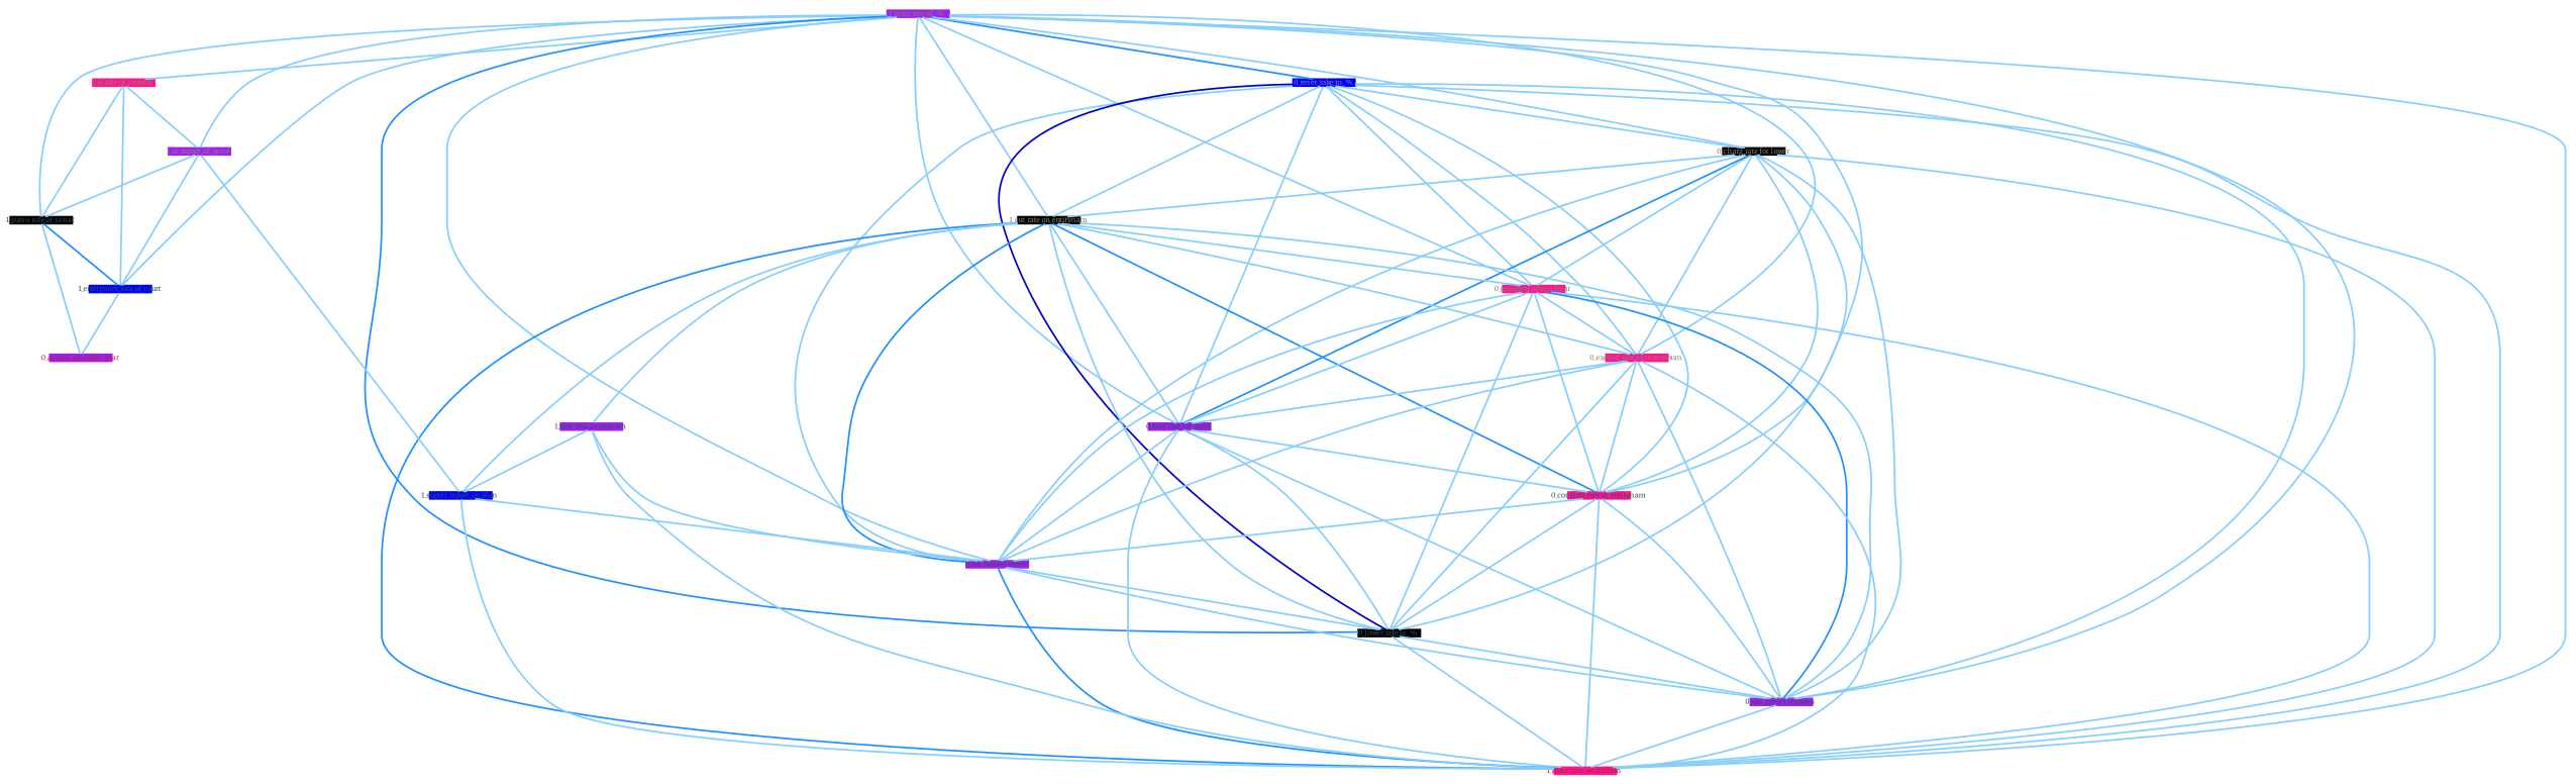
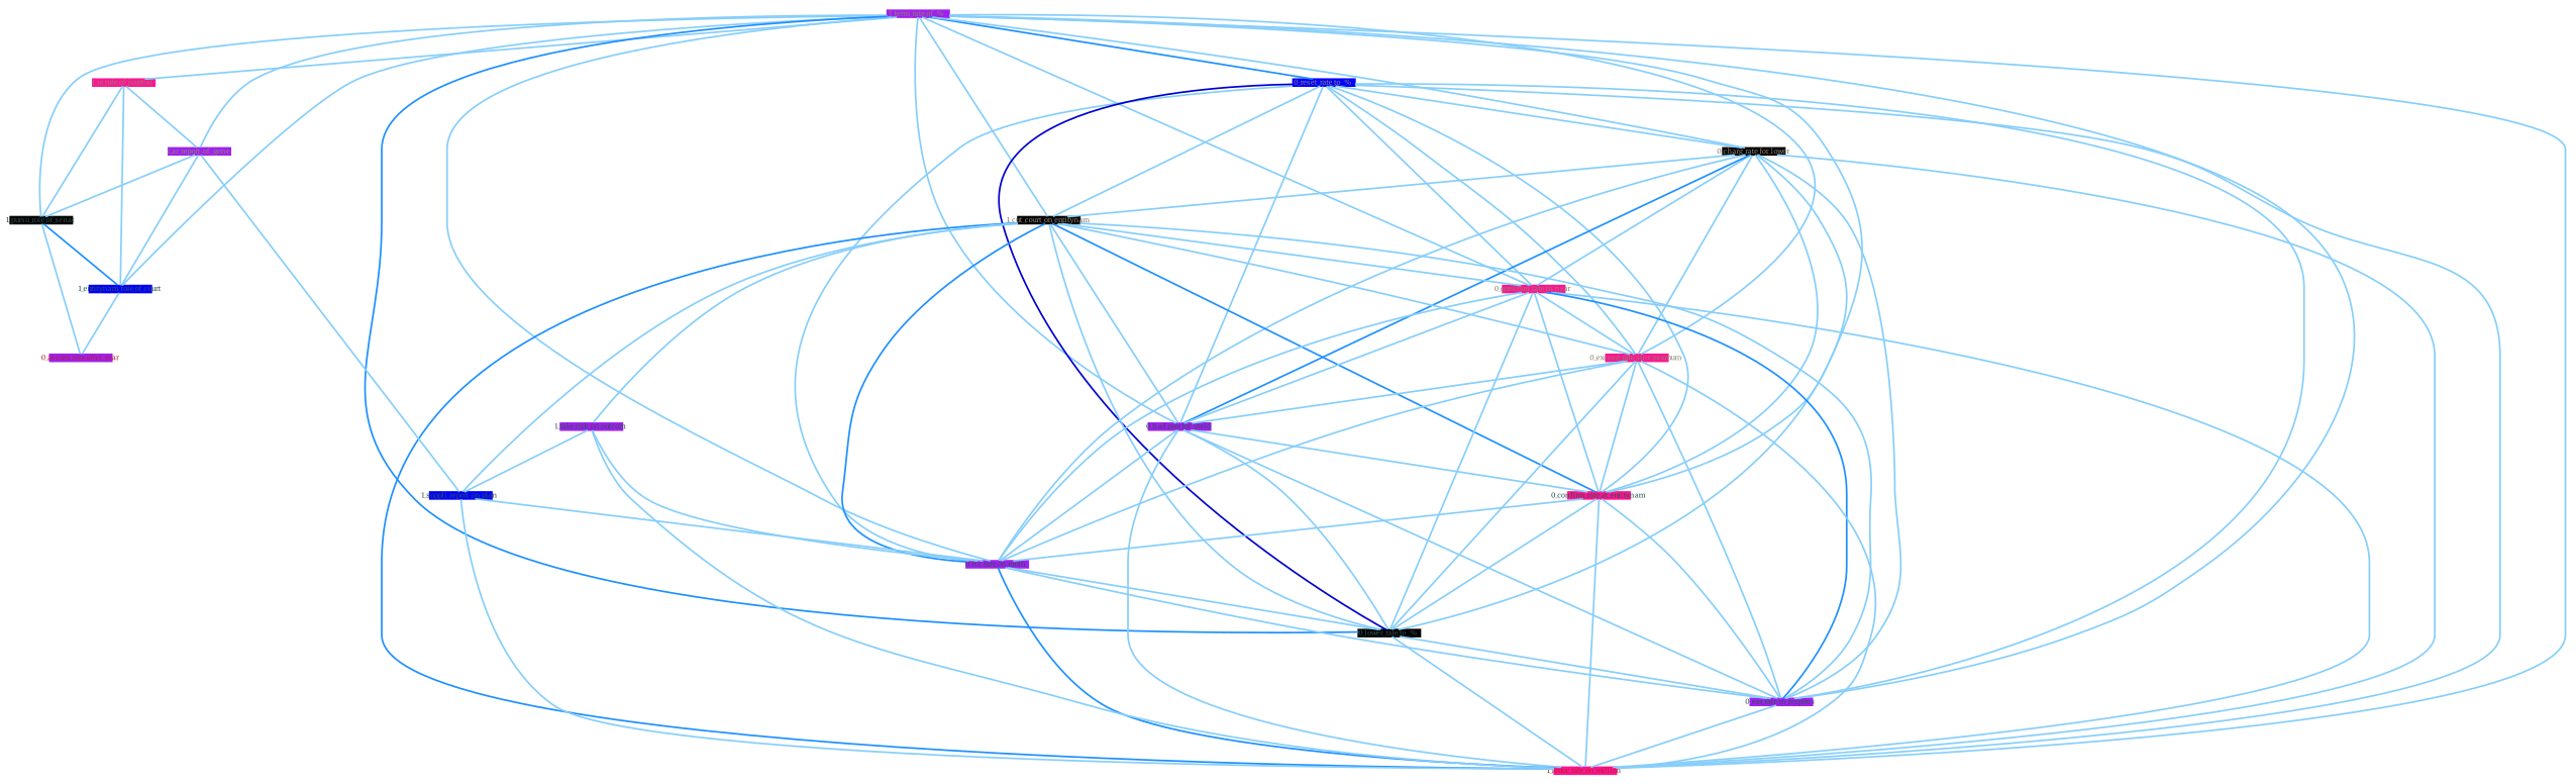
  graph {
    fontname=Merriweather
    node [color=purple fixedsize=true fontcolor="#2f4f4f" fontname=Merriweather fontsize=4 shape=polygon style=filled]
    edge [color="#87cefa" fontname=Merriweather w=1]
    "1_term_rate_of_% " [fontcolor="#8b7d6b" height=.06 width=.5]
    "1_is_rule_of_journal " [color=deeppink fontcolor="#8b7d6b" height=.06 width=.5]
-   "0_reset_rate_to_% " [color=blue fontcolor="#8b7d6b" height=.06 width=.5 label="0_reset_take_to_%"]
+   "0_reset_rate_to_% " [color=blue fontcolor="#8b7d6b" height=.06 width=.5]
    n4 [color=black fontcolor="#8b7d6b" height=.06 label="0_charg_rate_for_lower" width=.5]
-   "1_cut_rate_on_entitynam " [color=black fontcolor="#8b7d6b" height=.06 width=.5]
+   "1_cut_rate_on_entitynam " [color=black fontcolor="#8b7d6b" height=.06 width=.5 label="1_cut_court_on_entitynam"]
    "0_question_rate_in_hear " [color=deeppink fontcolor="#8b7d6b" height=.06 width=.5]
    "1_ar_report_of_gene " [fontcolor="#8b7d6b" height=.06 width=.5]
    "0_exceed_rate_sinc_yearnum " [color=deeppink fontcolor="#8b7d6b" height=.06 width=.5]
    "1_reduc_rate_on_million " [color=deeppink fontcolor="#b22222" height=.06 width=.5]
    "0_assum_role_after_year " [fontcolor="#b22222" height=.06 width=.5]
    "1_pursu_role_of_senat " [color=black height=.06 width=.5]
    "0_had_rate_for_yield " [height=.06 width=.5]
    "0_confirm_rate_at_entitynam " [color=deeppink height=.06 width=.5]
    "0_ha_rate_on_morn " [height=.06 width=.5]
    "1_entitynam_role_of_court " [color=blue height=.06 width=.5]
    "0_lower_rate_to_% " [color=black height=.06 width=.5]
    "0_eas_rate_in_respons " [height=.06 width=.5]
    "1_take_risk_on_outcom " [height=.06 width=.5]
    "1_suppli_report_on_plan " [color=blue height=.06 width=.5]
    subgraph sub_1 {
      "1_term_rate_of_% "
      "1_is_rule_of_journal "
      "0_reset_rate_to_% "
      n4
      "1_cut_rate_on_entitynam "
      "0_question_rate_in_hear "
      "1_ar_report_of_gene "
      "0_exceed_rate_sinc_yearnum "
    }
    subgraph sub_2 {
      "1_reduc_rate_on_million "
      "0_assum_role_after_year "
    }
    "1_term_rate_of_% " -- "1_is_rule_of_journal "
    "1_term_rate_of_% " -- "0_reset_rate_to_% " [color="#1e90ff" w=2]
    "1_term_rate_of_% " -- n4
    "1_term_rate_of_% " -- "1_cut_rate_on_entitynam "
    "1_term_rate_of_% " -- "0_question_rate_in_hear "
    "1_term_rate_of_% " -- "1_ar_report_of_gene "
    "1_term_rate_of_% " -- "0_exceed_rate_sinc_yearnum "
    "1_term_rate_of_% " -- "1_reduc_rate_on_million "
    "1_term_rate_of_% " -- "1_pursu_role_of_senat "
    "1_term_rate_of_% " -- "0_had_rate_for_yield "
    "1_term_rate_of_% " -- "0_confirm_rate_at_entitynam "
    "1_term_rate_of_% " -- "0_ha_rate_on_morn "
    "1_term_rate_of_% " -- "1_entitynam_role_of_court "
    "1_term_rate_of_% " -- "0_lower_rate_to_% " [color="#1e90ff" w=2]
    "1_term_rate_of_% " -- "0_eas_rate_in_respons "
    "1_is_rule_of_journal " -- "1_ar_report_of_gene "
    "1_is_rule_of_journal " -- "1_pursu_role_of_senat "
    "1_is_rule_of_journal " -- "1_entitynam_role_of_court "
    "0_reset_rate_to_% " -- n4
    "0_reset_rate_to_% " -- "1_cut_rate_on_entitynam "
    "0_reset_rate_to_% " -- "0_question_rate_in_hear "
    "0_reset_rate_to_% " -- "0_exceed_rate_sinc_yearnum "
    "0_reset_rate_to_% " -- "1_reduc_rate_on_million "
    "0_reset_rate_to_% " -- "0_had_rate_for_yield "
    "0_reset_rate_to_% " -- "0_confirm_rate_at_entitynam "
    "0_reset_rate_to_% " -- "0_ha_rate_on_morn "
    "0_reset_rate_to_% " -- "0_lower_rate_to_% " [color="#0000cd" w=3]
    "0_reset_rate_to_% " -- "0_eas_rate_in_respons "
    n4 -- "1_cut_rate_on_entitynam "
    n4 -- "0_question_rate_in_hear "
    n4 -- "0_exceed_rate_sinc_yearnum "
    n4 -- "1_reduc_rate_on_million "
    n4 -- "0_had_rate_for_yield " [color="#1e90ff" w=2]
    n4 -- "0_confirm_rate_at_entitynam "
    n4 -- "0_ha_rate_on_morn "
    n4 -- "0_lower_rate_to_% "
    n4 -- "0_eas_rate_in_respons "
    "1_cut_rate_on_entitynam " -- "0_question_rate_in_hear "
    "1_cut_rate_on_entitynam " -- "0_exceed_rate_sinc_yearnum "
    "1_cut_rate_on_entitynam " -- "1_reduc_rate_on_million " [color="#1e90ff" w=2]
    "1_cut_rate_on_entitynam " -- "0_had_rate_for_yield "
    "1_cut_rate_on_entitynam " -- "0_confirm_rate_at_entitynam " [color="#1e90ff" w=2]
    "1_cut_rate_on_entitynam " -- "0_ha_rate_on_morn " [color="#1e90ff" w=2]
    "1_cut_rate_on_entitynam " -- "0_lower_rate_to_% "
    "1_cut_rate_on_entitynam " -- "0_eas_rate_in_respons "
    "1_cut_rate_on_entitynam " -- "1_take_risk_on_outcom "
    "1_cut_rate_on_entitynam " -- "1_suppli_report_on_plan "
    "0_question_rate_in_hear " -- "0_exceed_rate_sinc_yearnum "
    "0_question_rate_in_hear " -- "1_reduc_rate_on_million "
    "0_question_rate_in_hear " -- "0_had_rate_for_yield "
    "0_question_rate_in_hear " -- "0_confirm_rate_at_entitynam "
    "0_question_rate_in_hear " -- "0_ha_rate_on_morn "
    "0_question_rate_in_hear " -- "0_lower_rate_to_% "
    "0_question_rate_in_hear " -- "0_eas_rate_in_respons " [color="#1e90ff" w=2]
    "1_ar_report_of_gene " -- "1_pursu_role_of_senat "
    "1_ar_report_of_gene " -- "1_entitynam_role_of_court "
    "1_ar_report_of_gene " -- "1_suppli_report_on_plan "
    "0_exceed_rate_sinc_yearnum " -- "1_reduc_rate_on_million "
    "0_exceed_rate_sinc_yearnum " -- "0_had_rate_for_yield "
    "0_exceed_rate_sinc_yearnum " -- "0_confirm_rate_at_entitynam "
    "0_exceed_rate_sinc_yearnum " -- "0_ha_rate_on_morn "
    "0_exceed_rate_sinc_yearnum " -- "0_lower_rate_to_% "
    "0_exceed_rate_sinc_yearnum " -- "0_eas_rate_in_respons "
    "1_pursu_role_of_senat " -- "0_assum_role_after_year "
    "1_pursu_role_of_senat " -- "1_entitynam_role_of_court " [color="#1e90ff" w=2]
    "0_had_rate_for_yield " -- "1_reduc_rate_on_million "
    "0_had_rate_for_yield " -- "0_confirm_rate_at_entitynam "
    "0_had_rate_for_yield " -- "0_ha_rate_on_morn "
    "0_had_rate_for_yield " -- "0_lower_rate_to_% "
    "0_had_rate_for_yield " -- "0_eas_rate_in_respons "
    "0_confirm_rate_at_entitynam " -- "1_reduc_rate_on_million "
    "0_confirm_rate_at_entitynam " -- "0_ha_rate_on_morn "
    "0_confirm_rate_at_entitynam " -- "0_lower_rate_to_% "
    "0_confirm_rate_at_entitynam " -- "0_eas_rate_in_respons "
    "0_ha_rate_on_morn " -- "1_reduc_rate_on_million " [color="#1e90ff" w=2]
    "0_ha_rate_on_morn " -- "0_lower_rate_to_% "
    "0_ha_rate_on_morn " -- "0_eas_rate_in_respons "
    "1_entitynam_role_of_court " -- "0_assum_role_after_year "
    "0_lower_rate_to_% " -- "1_reduc_rate_on_million "
    "0_lower_rate_to_% " -- "0_eas_rate_in_respons "
    "0_eas_rate_in_respons " -- "1_reduc_rate_on_million "
    "1_take_risk_on_outcom " -- "1_reduc_rate_on_million "
    "1_take_risk_on_outcom " -- "0_ha_rate_on_morn "
    "1_take_risk_on_outcom " -- "1_suppli_report_on_plan "
    "1_suppli_report_on_plan " -- "1_reduc_rate_on_million "
    "1_suppli_report_on_plan " -- "0_ha_rate_on_morn "
  }
